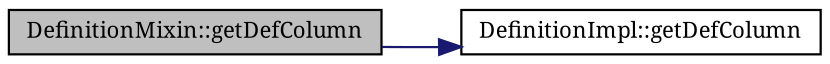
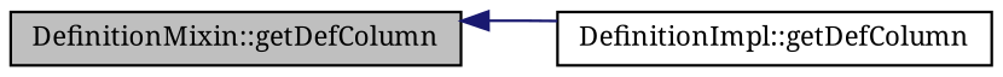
  digraph {
    rankdir=LR
    fontname="Noto Serif"
    node [color=black fontname="Noto Serif" fontsize=10 shape=record style=filled]
    n1 [fillcolor=grey75 fontcolor=black height=0.2 label="DefinitionMixin::getDefColumn" width=0.4]
    n2 [fillcolor=white height=0.2 label="DefinitionImpl::getDefColumn" width=0.4]
-   n1 -> n2 [color=midnightblue fontname="Noto Serif" fontsize=10 labelfontname=Helvetica labelfontsize=10 style=solid]
+   n2 -> n1 [color=midnightblue fontname="Noto Serif" fontsize=10 labelfontname=Helvetica labelfontsize=10 style=solid]
  }
